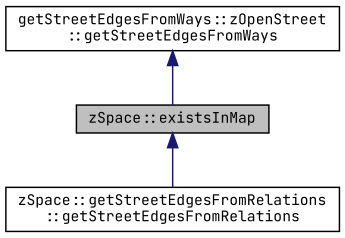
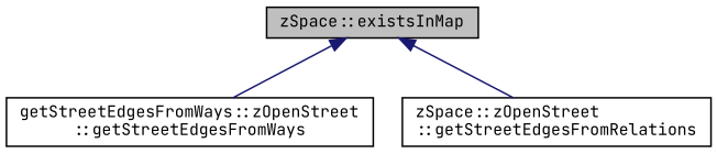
  digraph {
    fontname="JetBrains Mono"
    rankdir=TB
    node [color=black fillcolor=white fontname="JetBrains Mono" fontsize=10 shape=record style=filled]
    edge [color=midnightblue dir=back fontname="JetBrains Mono" fontsize=10 labelfontname=Helvetica labelfontsize=10 style=solid]
    n1 [fillcolor=grey75 fontcolor=black height=0.2 label="zSpace::existsInMap" width=0.4]
    n2 [height=0.2 label="getStreetEdgesFromWays::zOpenStreet\l::getStreetEdgesFromWays" width=0.4]
-   n3 [height=0.2 label="zSpace::getStreetEdgesFromRelations\l::getStreetEdgesFromRelations" width=0.4]
-   n2 -> n1
+   n3 [height=0.2 label="zSpace::zOpenStreet\l::getStreetEdgesFromRelations" width=0.4]
+   n1 -> n2
    n1 -> n3
  }
